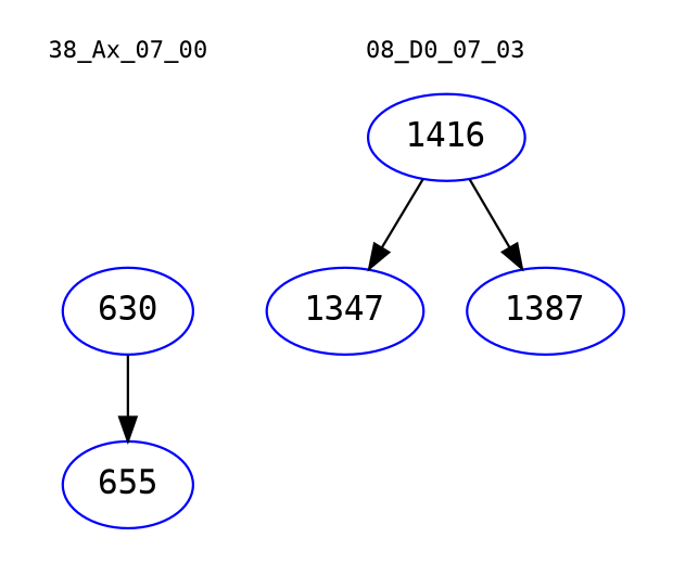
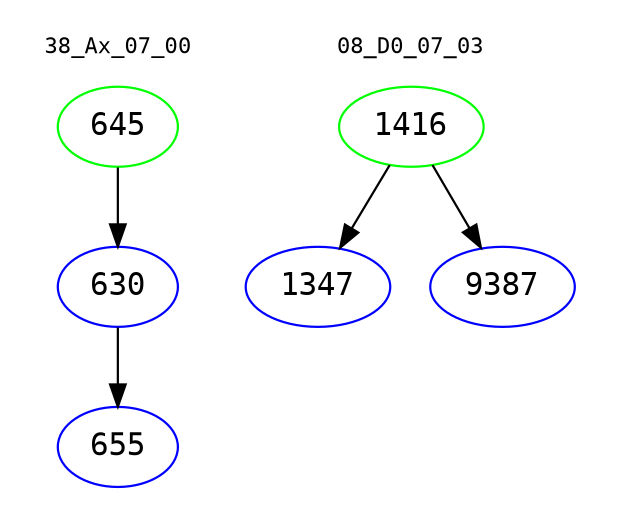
  digraph {
    fontname="DejaVu Sans Mono"
    node [color=blue fontname="DejaVu Sans Mono"]
    edge [color=black fontname="DejaVu Sans Mono"]
+   n1 [color=green label=645]
    n2 [label=630]
    n3 [label=655]
-   n4 [label=1416]
+   n4 [color=green label=1416]
    n5 [label=1347]
-   n6 [label=1387]
+   n6 [label=9387]
    subgraph cluster_1 {
      color=white
      fontsize=10
      label="38_Ax_07_00"
+     n1
      n2
      n3
    }
    subgraph cluster_2 {
      color=white
      fontsize=10
      label="08_D0_07_03"
      n4
      n5
      n6
    }
+   n1 -> n2
    n2 -> n3
    n4 -> n5
    n4 -> n6
  }
